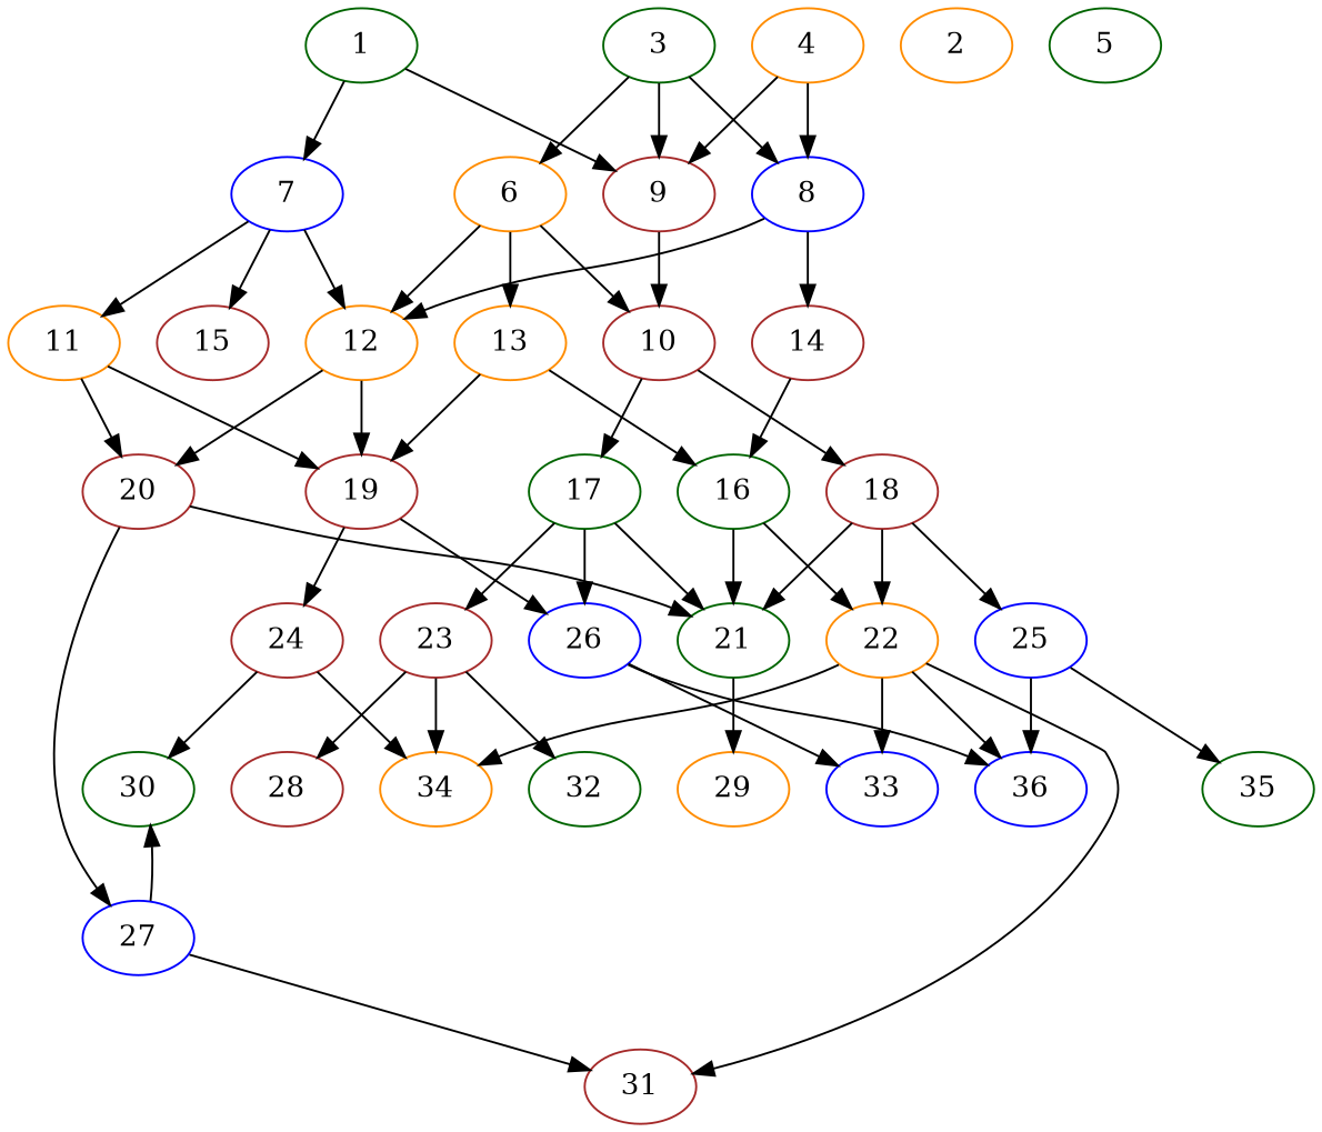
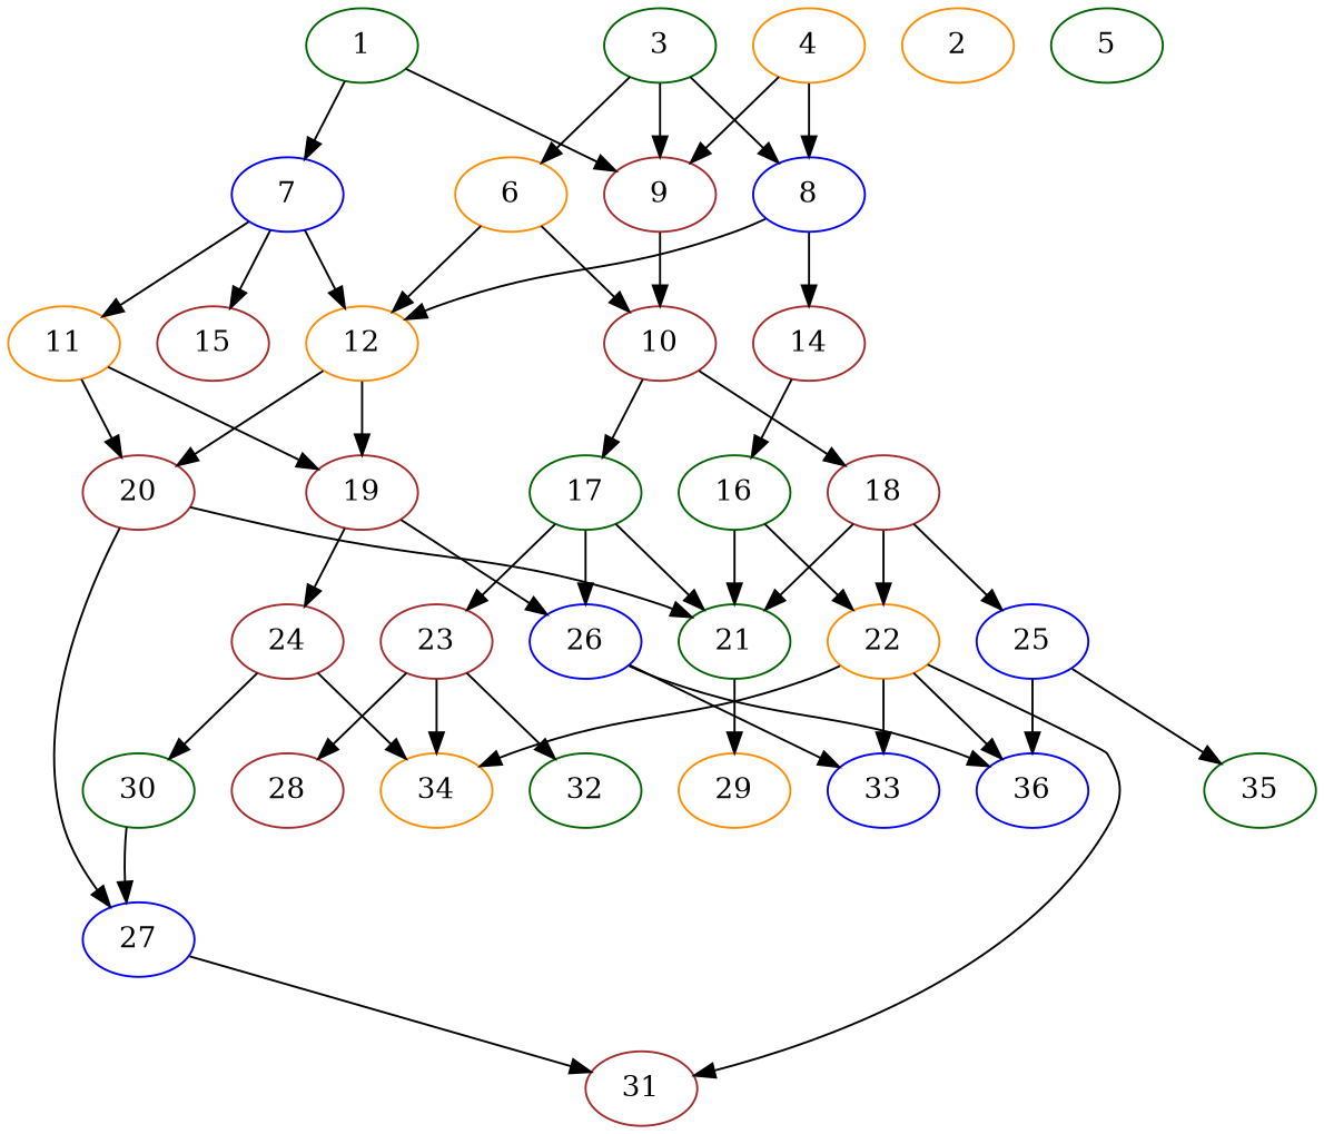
  digraph {
    node [alpha=0.04 color=brown]
    1 [alpha=0.02 color=darkgreen expect_size=57468210193806192]
    7 [alpha=0.03 color=blue expect_size=269088385940574336]
    9 [alpha=0.07 expect_size=8615815139715634176]
    12 [alpha=0.19 color=darkorange expect_size=496954361425373568]
    11 [alpha=0.10 color=darkorange expect_size=17080998156218333659136]
    15 [expect_size=341360857735850098688]
    10 [alpha=0.03 expect_size=2901529538452560805888]
    19 [alpha=0.01 expect_size=7275324289737212928]
    20 [alpha=0.08 expect_size=221080880457432512]
    17 [color=darkgreen expect_size=4342257700311043072]
    18 [alpha=0.05 expect_size=1511727943893481984]
    2 [alpha=0.12 color=darkorange expect_size=3437157420765926400]
    3 [alpha=0.07 color=darkgreen expect_size=33503009756188436]
    6 [color=darkorange expect_size=1099176507806141952]
    8 [alpha=0.11 color=blue expect_size=126254356156732672]
-   13 [alpha=0.15 color=darkorange expect_size=1229471755417273088]
    14 [alpha=0.14 expect_size=40097219965195104]
    16 [alpha=0.07 color=darkgreen expect_size=90427453470641056]
    4 [alpha=0.11 color=darkorange expect_size=3586720809630509826048]
    5 [alpha=0.06 color=darkgreen expect_size=52506718151121608]
    21 [alpha=0.15 color=darkgreen expect_size=174503898642268512]
    23 [alpha=0.14 expect_size=8790784697756376]
    26 [color=blue expect_size=48844861186974840]
    22 [alpha=0.12 color=darkorange expect_size=14145358074858424]
    25 [alpha=0.06 color=blue expect_size=38344243925628223488]
    24 [alpha=0.19 expect_size=608797614092083789824]
    27 [alpha=0.07 color=blue expect_size=1038967244455093760]
    29 [alpha=0.00 color=darkorange expect_size=91339252690038368]
    34 [alpha=0.15 color=darkorange expect_size=2572549040322668032]
    28 [alpha=0.03 expect_size=165259781840406839296]
    32 [alpha=0.19 color=darkgreen expect_size=228909856826363360]
    33 [alpha=0.03 color=blue expect_size=128743635597271952]
    36 [alpha=0.09 color=blue expect_size=14962855895158602334208]
    31 [alpha=0.16 expect_size=53976830374165664]
    35 [color=darkgreen expect_size=10873837178080952]
    30 [alpha=0.02 color=darkgreen expect_size=4883407704301614080]
    1 -> 7
    1 -> 9
    7 -> 12
    7 -> 11
    7 -> 15
    9 -> 10
    12 -> 19
    12 -> 20
    11 -> 19
    11 -> 20
    10 -> 17
    10 -> 18
    19 -> 26
    19 -> 24
    20 -> 21
    20 -> 27
    17 -> 21
    17 -> 23
    17 -> 26
    18 -> 21
    18 -> 22
    18 -> 25
    3 -> 9
    3 -> 6
    3 -> 8
    6 -> 12
    6 -> 10
-   6 -> 13
    8 -> 12
    8 -> 14
-   13 -> 19
-   13 -> 16
    14 -> 16
    16 -> 21
    16 -> 22
    4 -> 9
    4 -> 8
    21 -> 29
    23 -> 34
    23 -> 28
    23 -> 32
    26 -> 33
    26 -> 36
    22 -> 34
    22 -> 33
    22 -> 36
    22 -> 31
    25 -> 36
    25 -> 35
    24 -> 34
    24 -> 30
    27 -> 31
-   27 -> 30
+   30 -> 27
  }
